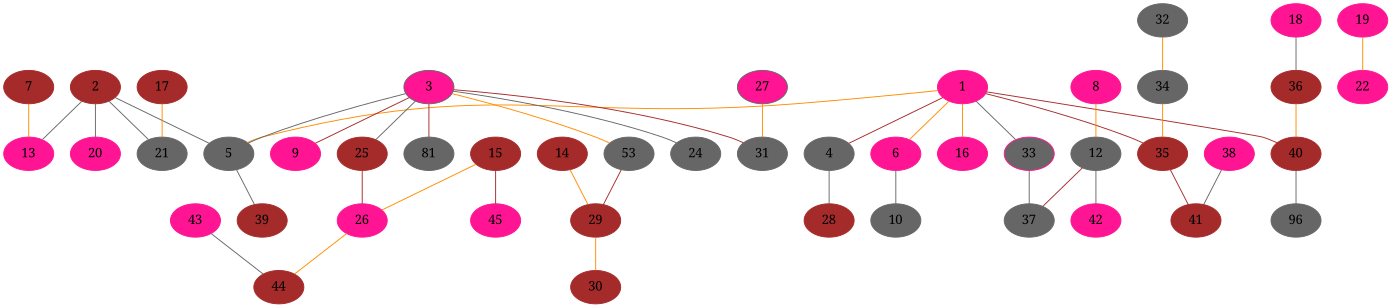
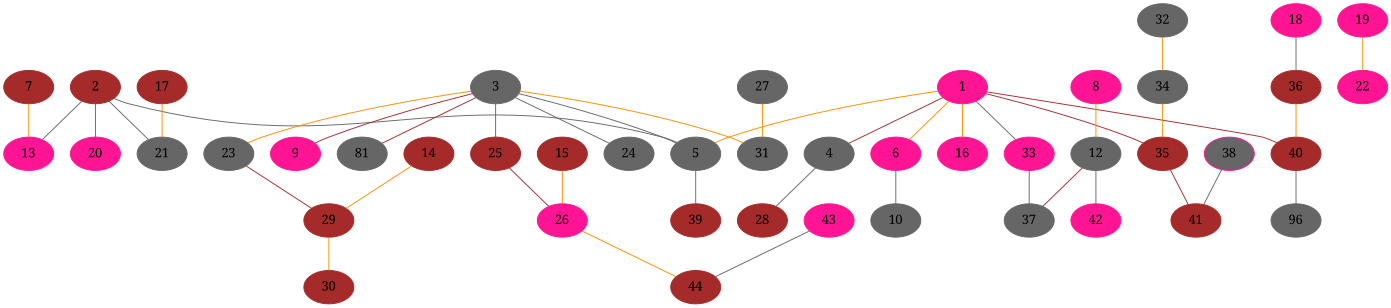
  graph {
    fontname="Noto Serif"
    node [color=deeppink fontname="Noto Serif" style=filled]
    edge [color=gray40 fontname="Noto Serif" weight=1.0]
    4 [color=gray40]
    1
    5 [color=gray40]
    6
    16
-   33 [fillcolor=gray40]
+   33
    35 [color=brown]
    40 [color=brown]
    28 [color=brown]
    39 [color=brown]
    10 [color=gray40]
    37 [color=gray40]
    41 [color=brown]
    n14 [color=gray40 label=96]
    2 [color=brown]
    13
    20
    21 [color=gray40]
-   3 [color=gray40 fillcolor=deeppink]
+   3 [color=gray40]
    9
    n21 [color=gray40 label=81]
-   23 [color=gray40 label=53]
+   23 [color=gray40]
    24 [color=gray40]
    25 [color=brown]
    31 [color=gray40]
    29 [color=brown]
    26
    7 [color=brown]
    12 [color=gray40]
    8
    42
    14 [color=brown]
    30 [color=brown]
    15 [color=brown]
-   45
    44 [color=brown]
    17 [color=brown]
    36 [color=brown]
    18
    19
    22
-   27 [color=gray40 fillcolor=deeppink]
+   27 [color=gray40]
    32 [color=gray40]
    34 [color=gray40]
-   38
+   38 [fillcolor=gray40]
    43
    4 -- 28
    1 -- 4 [color=brown]
    1 -- 5 [color=darkorange]
    1 -- 6 [color=darkorange]
    1 -- 16 [color=darkorange]
    1 -- 33
    1 -- 35 [color=brown]
    1 -- 40 [color=brown]
    5 -- 39
    6 -- 10
    33 -- 37
    35 -- 41 [color=brown]
    40 -- n14
    2 -- 5
    2 -- 13
    2 -- 20
    2 -- 21
    3 -- 5
    3 -- 9 [color=brown]
    3 -- n21 [color=brown]
    3 -- 23 [color=darkorange]
    3 -- 24
    3 -- 25
-   3 -- 31 [color=brown]
+   3 -- 31 [color=darkorange]
    23 -- 29 [color=brown]
    25 -- 26 [color=brown]
    29 -- 30 [color=darkorange]
    26 -- 44 [color=darkorange]
    7 -- 13 [color=darkorange]
    12 -- 37 [color=brown]
    12 -- 42
    8 -- 12 [color=darkorange]
    14 -- 29 [color=darkorange]
    15 -- 26 [color=darkorange]
-   15 -- 45 [color=brown]
    17 -- 21 [color=darkorange]
    36 -- 40 [color=darkorange]
    18 -- 36
    19 -- 22 [color=darkorange]
    27 -- 31 [color=darkorange]
    32 -- 34 [color=darkorange]
    34 -- 35 [color=darkorange]
    38 -- 41
    43 -- 44
  }
